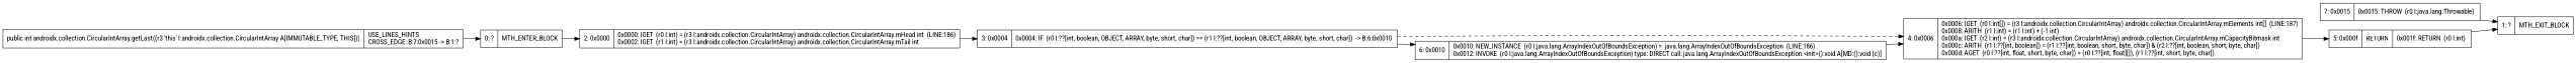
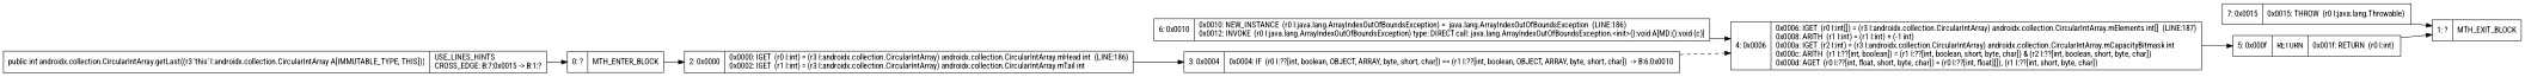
  digraph {
    fontname="Roboto Condensed"
    rankdir=LR
    node [fontname="Roboto Condensed" shape=record]
    edge [fontname="Roboto Condensed"]
    n1 [label="{0\:\ ?|MTH_ENTER_BLOCK\l}"]
    n2 [label="{2\:\ 0x0000|0x0000: IGET  (r0 I:int) = (r3 I:androidx.collection.CircularIntArray) androidx.collection.CircularIntArray.mHead int  (LINE:186)\l0x0002: IGET  (r1 I:int) = (r3 I:androidx.collection.CircularIntArray) androidx.collection.CircularIntArray.mTail int \l}"]
    n3 [label="{3\:\ 0x0004|0x0004: IF  (r0 I:??[int, boolean, OBJECT, ARRAY, byte, short, char]) == (r1 I:??[int, boolean, OBJECT, ARRAY, byte, short, char])  \-\> B:6:0x0010 \l}"]
    n4 [label="{4\:\ 0x0006|0x0006: IGET  (r0 I:int[]) = (r3 I:androidx.collection.CircularIntArray) androidx.collection.CircularIntArray.mElements int[]  (LINE:187)\l0x0008: ARITH  (r1 I:int) = (r1 I:int) + (\-1 int) \l0x000a: IGET  (r2 I:int) = (r3 I:androidx.collection.CircularIntArray) androidx.collection.CircularIntArray.mCapacityBitmask int \l0x000c: ARITH  (r1 I:??[int, boolean]) = (r1 I:??[int, boolean, short, byte, char]) & (r2 I:??[int, boolean, short, byte, char]) \l0x000d: AGET  (r0 I:??[int, float, short, byte, char]) = (r0 I:??[int, float][]), (r1 I:??[int, short, byte, char]) \l}"]
    n5 [label="{6\:\ 0x0010|0x0010: NEW_INSTANCE  (r0 I:java.lang.ArrayIndexOutOfBoundsException) =  java.lang.ArrayIndexOutOfBoundsException  (LINE:186)\l0x0012: INVOKE  (r0 I:java.lang.ArrayIndexOutOfBoundsException) type: DIRECT call: java.lang.ArrayIndexOutOfBoundsException.\<init\>():void A[MD:():void (c)]\l}"]
    n6 [label="{5\:\ 0x000f|RETURN\l|0x001f: RETURN  (r0 I:int) \l}"]
    n7 [label="{1\:\ ?|MTH_EXIT_BLOCK\l}"]
    n8 [label="{7\:\ 0x0015|0x0015: THROW  (r0 I:java.lang.Throwable) \l}"]
    n9 [label="{public int androidx.collection.CircularIntArray.getLast((r3 'this' I:androidx.collection.CircularIntArray A[IMMUTABLE_TYPE, THIS]))  | USE_LINES_HINTS\lCROSS_EDGE: B:7:0x0015 \-\> B:1:?\l}"]
    n1 -> n2
    n2 -> n3
    n3 -> n4 [style=dashed]
-   n3 -> n5
    n4 -> n6
    n5 -> n4
    n6 -> n7
    n8 -> n7
    n9 -> n1
  }
